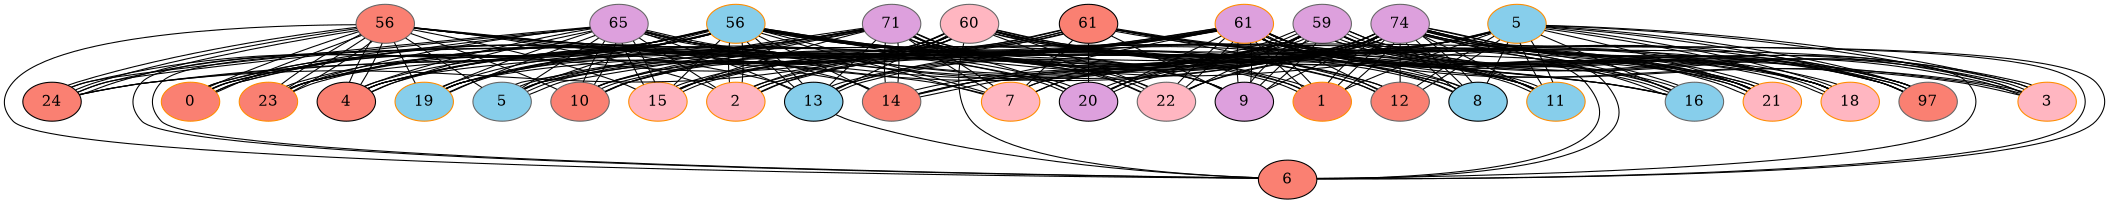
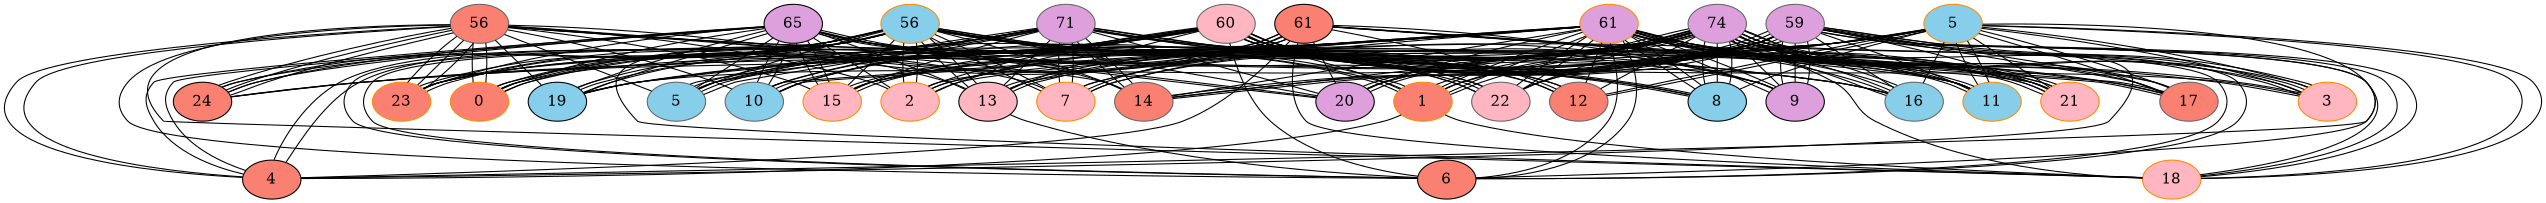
  graph {
    node [color=darkorange fillcolor=salmon style=filled]
    n1 [color=gray40 fillcolor=lightpink label=60]
    0
    1
    2 [fillcolor=lightpink]
    5 [color=gray40 fillcolor=skyblue]
    6 [color=black]
    8 [color=black fillcolor=skyblue]
-   10 [color=gray40]
+   10 [color=gray40 fillcolor=skyblue]
    11 [fillcolor=skyblue]
    12 [color=gray40]
-   13 [color=black fillcolor=skyblue]
+   13 [color=black fillcolor=lightpink]
    15 [fillcolor=lightpink]
    16 [color=gray40 fillcolor=skyblue]
-   19 [fillcolor=skyblue]
+   19 [color=black fillcolor=skyblue]
    21 [fillcolor=lightpink]
    22 [color=gray40 fillcolor=lightpink]
    24 [color=black]
    3 [fillcolor=lightpink]
    n19 [color=gray40 fillcolor=plum label=59]
    4 [color=black]
    7 [fillcolor=lightpink]
    9 [color=black fillcolor=plum]
    14 [color=gray40]
-   17 [color=gray40 label=97]
+   17 [color=gray40]
    18 [fillcolor=lightpink]
    20 [color=black fillcolor=plum]
    23
-   n28 [color=gray40 fillcolor=plum label=65]
+   n28 [color=black fillcolor=plum label=65]
    n29 [color=gray40 fillcolor=plum label=74]
    n30 [color=gray40 label=56]
    n31 [fillcolor=skyblue label=5]
    n32 [color=gray40 fillcolor=plum label=71]
    n33 [fillcolor=skyblue label=56]
    n34 [fillcolor=plum label=61]
    n35 [color=black label=61]
    n1 -- 0
    n1 -- 1
    n1 -- 2
    n1 -- 2
    n1 -- 5
    n1 -- 5
    n1 -- 6
    n1 -- 8
    n1 -- 10
    n1 -- 10
    n1 -- 11
    n1 -- 12
    n1 -- 12
    n1 -- 13
    n1 -- 15
    n1 -- 16
    n1 -- 19
    n1 -- 21
    n1 -- 21
    n1 -- 22
    n1 -- 22
    n1 -- 24
    n1 -- 3
    13 -- 6
    n19 -- 0
    n19 -- 2
    n19 -- 6
    n19 -- 11
    n19 -- 13
    n19 -- 16
    n19 -- 19
    n19 -- 21
    n19 -- 22
    n19 -- 3
    n19 -- 3
    n19 -- 3
-   n19 -- 4
+   1 -- 4
    n19 -- 7
    n19 -- 7
    n19 -- 9
    n19 -- 9
    n19 -- 9
    n19 -- 14
    n19 -- 14
    n19 -- 14
    n19 -- 17
    n19 -- 17
    n19 -- 18
    n19 -- 18
    n19 -- 18
    n19 -- 20
    n19 -- 23
    n28 -- 0
    n28 -- 1
    n28 -- 2
    n28 -- 5
    n28 -- 8
    n28 -- 10
    n28 -- 10
    n28 -- 11
    n28 -- 13
    n28 -- 15
    n28 -- 15
    n28 -- 19
    n28 -- 19
    n28 -- 24
    n28 -- 24
    n28 -- 4
    n28 -- 4
    n28 -- 9
    n28 -- 14
    n28 -- 20
    n28 -- 20
    n28 -- 23
    n29 -- 1
    n29 -- 1
    n29 -- 1
    n29 -- 2
    n29 -- 6
    n29 -- 6
    n29 -- 8
    n29 -- 8
    n29 -- 8
    n29 -- 10
    n29 -- 11
    n29 -- 12
    n29 -- 13
    n29 -- 13
    n29 -- 15
    n29 -- 16
    n29 -- 16
    n29 -- 16
    n29 -- 21
    n29 -- 21
    n29 -- 21
    n29 -- 22
    n29 -- 3
    n29 -- 3
    n29 -- 4
    n29 -- 7
    n29 -- 7
    n29 -- 9
    n29 -- 14
    n29 -- 17
    n29 -- 17
-   n29 -- 18
+   1 -- 18
    n29 -- 20
    n29 -- 20
    n29 -- 23
    n30 -- 0
    n30 -- 0
    n30 -- 2
    n30 -- 5
    n30 -- 6
    n30 -- 10
    n30 -- 13
    n30 -- 15
    n30 -- 16
    n30 -- 19
    n30 -- 24
    n30 -- 24
    n30 -- 24
    n30 -- 4
    n30 -- 4
    n30 -- 7
    n30 -- 14
    n30 -- 17
    n30 -- 18
    n30 -- 23
    n30 -- 23
    n30 -- 23
    n31 -- 1
    n31 -- 5
    n31 -- 8
    n31 -- 11
    n31 -- 11
    n31 -- 12
    n31 -- 12
    n31 -- 15
    n31 -- 16
    n31 -- 19
    n31 -- 21
    n31 -- 22
    n31 -- 3
    n31 -- 3
    n31 -- 4
    n31 -- 17
    n31 -- 17
    n31 -- 18
    n31 -- 18
    n31 -- 20
    n32 -- 5
    n32 -- 5
    n32 -- 5
    n32 -- 8
    n32 -- 8
    n32 -- 10
    n32 -- 10
    n32 -- 11
    n32 -- 13
    n32 -- 15
    n32 -- 19
    n32 -- 22
    n32 -- 22
    n32 -- 24
    n32 -- 7
    n32 -- 7
    n32 -- 9
    n32 -- 14
    n32 -- 14
    n32 -- 18
    n32 -- 20
    n33 -- 0
    n33 -- 0
    n33 -- 1
    n33 -- 1
    n33 -- 2
    n33 -- 2
    n33 -- 5
    n33 -- 6
    n33 -- 6
    n33 -- 12
    n33 -- 12
    n33 -- 13
    n33 -- 13
    n33 -- 15
    n33 -- 16
    n33 -- 19
    n33 -- 19
    n33 -- 21
    n33 -- 22
    n33 -- 24
    n33 -- 24
    n33 -- 4
    n33 -- 4
    n33 -- 7
    n33 -- 7
    n33 -- 9
    n33 -- 14
    n33 -- 20
    n33 -- 23
    n33 -- 23
    n34 -- 1
    n34 -- 1
    n34 -- 2
    n34 -- 2
    n34 -- 5
    n34 -- 6
    n34 -- 6
    n34 -- 8
    n34 -- 8
    n34 -- 10
    n34 -- 10
    n34 -- 11
    n34 -- 11
    n34 -- 12
    n34 -- 13
    n34 -- 16
    n34 -- 16
    n34 -- 19
    n34 -- 21
    n34 -- 21
    n34 -- 22
    n34 -- 22
    n34 -- 24
    n34 -- 3
    n34 -- 3
    n34 -- 9
    n34 -- 9
    n34 -- 14
    n34 -- 17
    n34 -- 18
    n34 -- 20
    n34 -- 23
    n35 -- 0
    n35 -- 0
    n35 -- 11
    n35 -- 12
    n35 -- 15
    n35 -- 15
    n35 -- 21
    n35 -- 4
    n35 -- 7
    n35 -- 9
    n35 -- 17
    n35 -- 17
    n35 -- 18
    n35 -- 20
    n35 -- 23
  }
